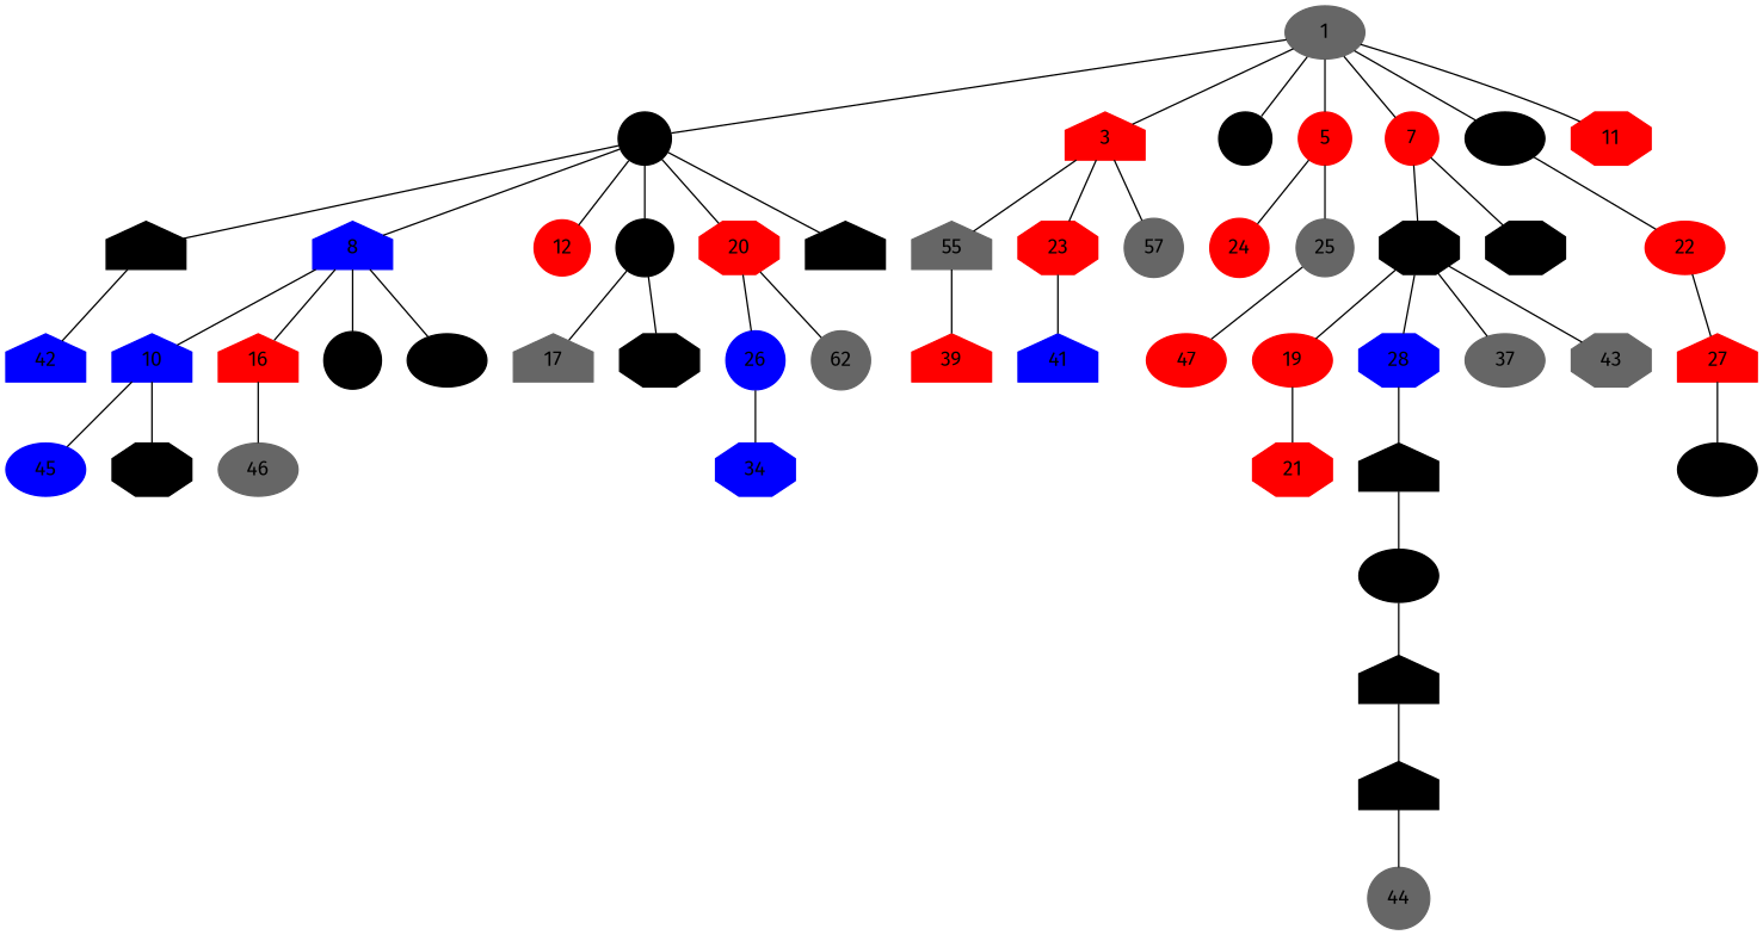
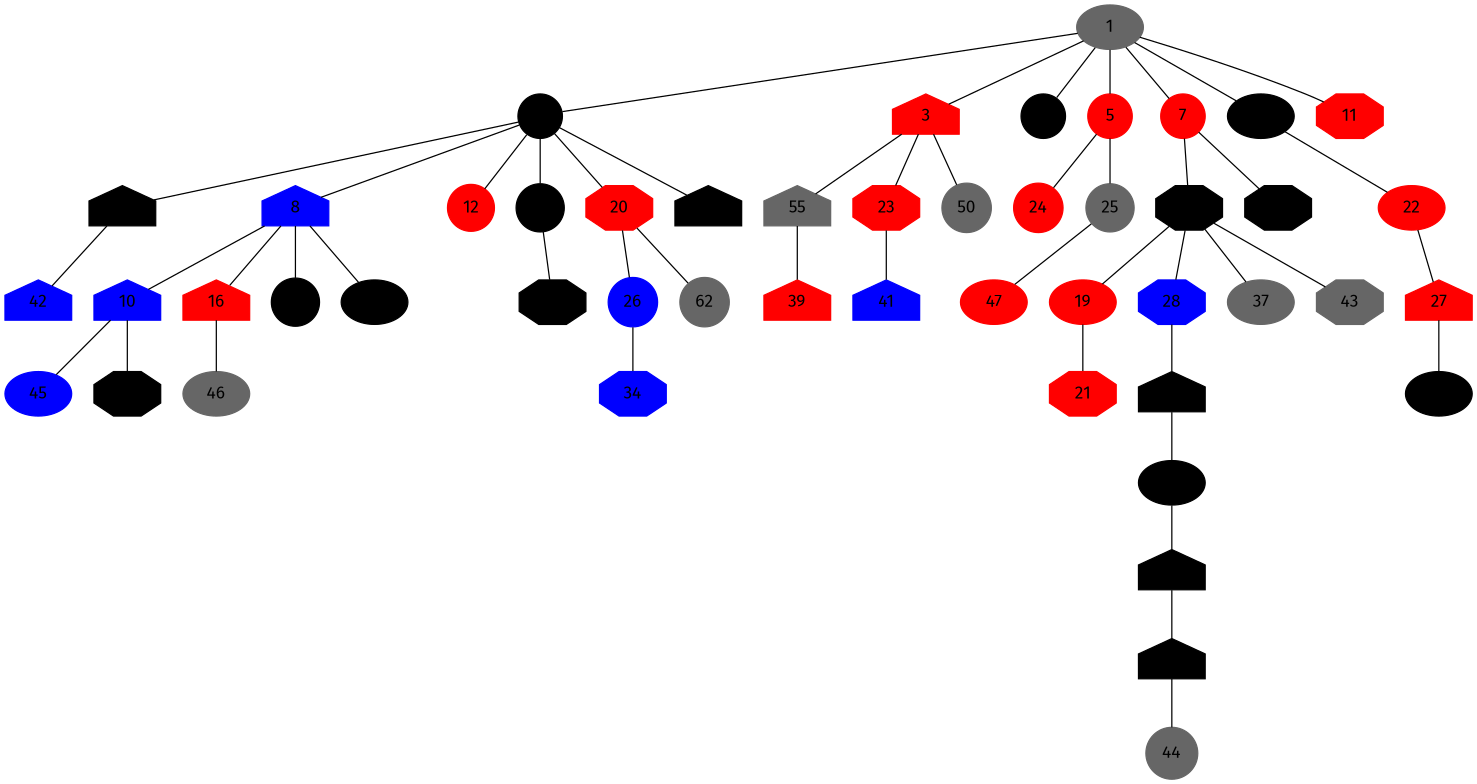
  graph {
    fontname="Fira Sans"
    node [color=black fontname="Fira Sans" shape=house style=filled]
    edge [fontname="Fira Sans"]
    1 [color=gray40 shape=ellipse]
    2 [shape=circle]
    3 [color=red]
    4 [shape=circle]
    5 [color=red shape=circle]
    7 [color=red shape=circle]
    9 [shape=ellipse]
    11 [color=red shape=octagon]
    6
    8 [color=blue]
    12 [color=red shape=circle]
    14 [shape=circle]
    20 [color=red shape=octagon]
    30
    n15 [color=gray40 label=55]
    23 [color=red shape=octagon]
-   50 [color=gray40 shape=circle label=57]
+   50 [color=gray40 shape=circle]
    24 [color=red shape=circle]
    25 [color=gray40 shape=circle]
    13 [shape=octagon]
    49 [shape=octagon]
    22 [color=red shape=ellipse]
    42 [color=blue]
    10 [color=blue]
    16 [color=red]
    18 [shape=circle]
    33 [shape=ellipse]
-   17 [color=gray40]
    38 [shape=octagon]
    26 [color=blue shape=circle]
    n31 [color=gray40 label=62 shape=circle]
    39 [color=red]
    41 [color=blue]
    47 [color=red shape=ellipse]
    19 [color=red shape=ellipse]
    28 [color=blue shape=octagon]
    37 [color=gray40 shape=ellipse]
    43 [color=gray40 shape=octagon]
    45 [color=blue shape=ellipse]
    48 [shape=octagon]
    46 [color=gray40 shape=ellipse]
    27 [color=red]
    21 [color=red shape=octagon]
    31
    34 [color=blue shape=octagon]
    29 [shape=ellipse]
    35 [shape=ellipse]
    36
    40
    44 [color=gray40 shape=circle]
    1 -- 2
    1 -- 3
    1 -- 4
    1 -- 5
    1 -- 7
    1 -- 9
    1 -- 11
    2 -- 6
    2 -- 8
    2 -- 12
    2 -- 14
    2 -- 20
    2 -- 30
    3 -- n15
    3 -- 23
    3 -- 50
    5 -- 24
    5 -- 25
    7 -- 13
    7 -- 49
    9 -- 22
    6 -- 42
    8 -- 10
    8 -- 16
    8 -- 18
    8 -- 33
-   14 -- 17
    14 -- 38
    20 -- 26
    20 -- n31
    n15 -- 39
    23 -- 41
    25 -- 47
    13 -- 19
    13 -- 28
    13 -- 37
    13 -- 43
    22 -- 27
    10 -- 45
    10 -- 48
    16 -- 46
    26 -- 34
    19 -- 21
    28 -- 31
    27 -- 29
    31 -- 35
    35 -- 36
    36 -- 40
    40 -- 44
  }
